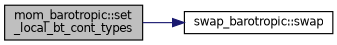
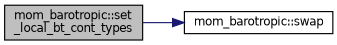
  digraph {
    rankdir=LR
    node [color=black fontname=Helvetica fontsize=10 shape=record style=filled]
    n1 [fillcolor=grey75 fontcolor=black height=0.2 label="mom_barotropic::set\l_local_bt_cont_types" width=0.4]
-   n2 [fillcolor=white height=0.2 label="swap_barotropic::swap" width=0.4]
+   n2 [fillcolor=white height=0.2 label="mom_barotropic::swap" width=0.4]
    n1 -> n2 [color=midnightblue fontname=Helvetica fontsize=10 labelfontname=Helvetica labelfontsize=10 style=solid]
  }
